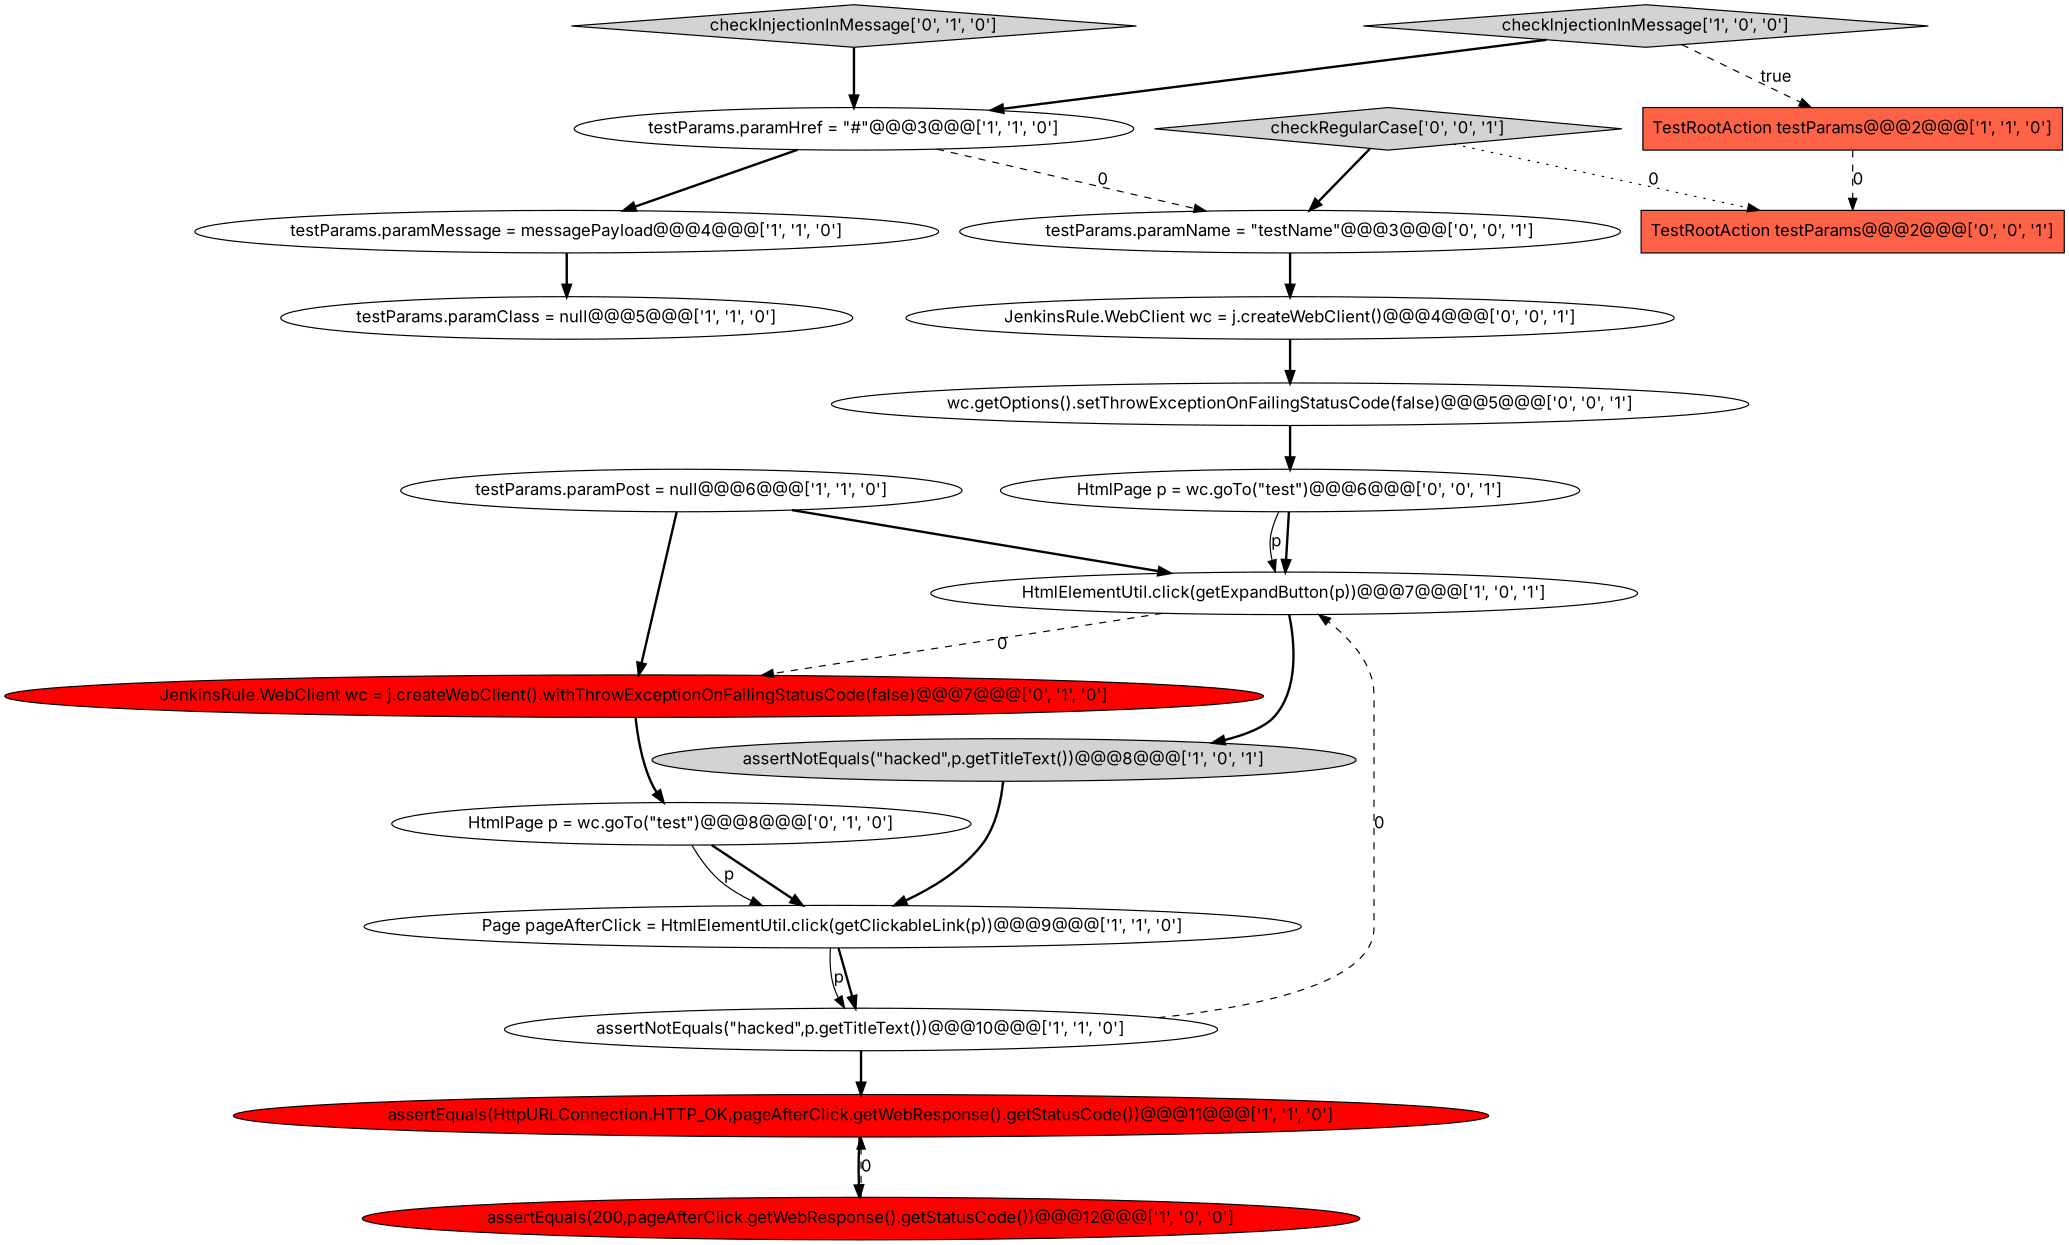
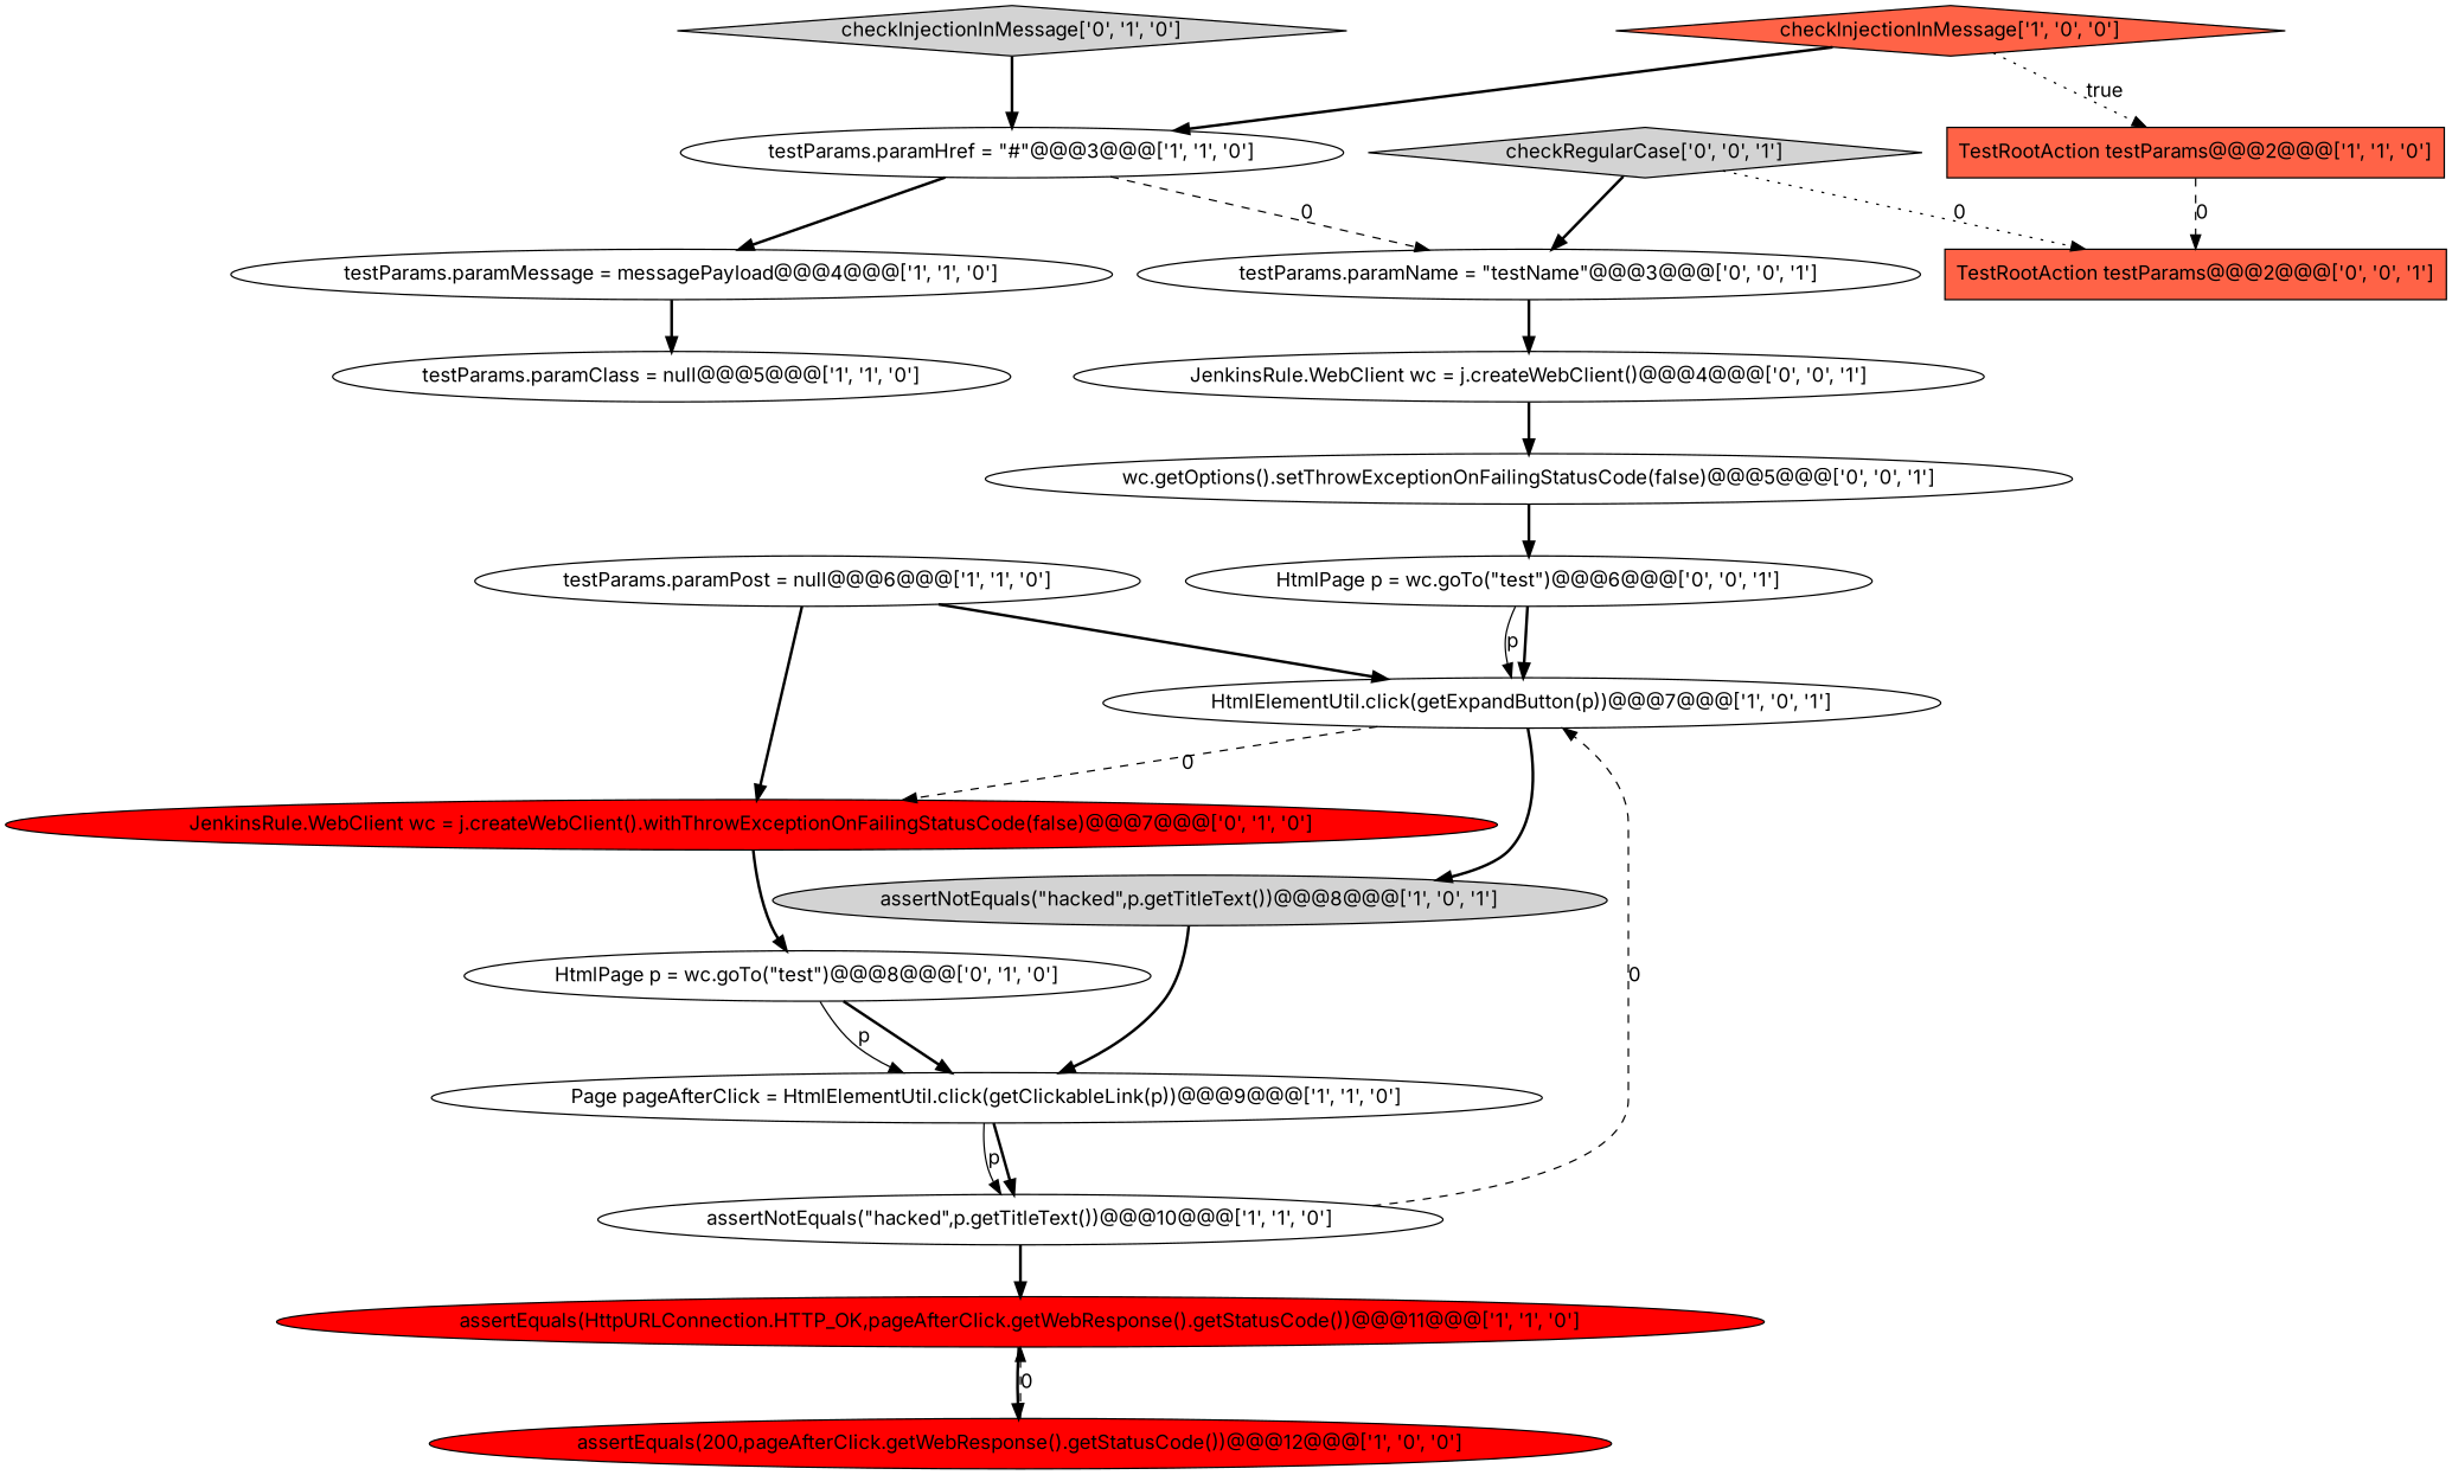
  digraph {
    fontname=Inter
    node [fillcolor=white fontname=Inter shape=ellipse style=filled]
    edge [fontname=Inter style=bold]
    n1 [fillcolor=tomato label="TestRootAction testParams@@@2@@@['0', '0', '1']" shape=box]
    n2 [fillcolor=tomato label="TestRootAction testParams@@@2@@@['1', '1', '0']" shape=box]
    n3 [fillcolor=red label="assertEquals(HttpURLConnection.HTTP_OK,pageAfterClick.getWebResponse().getStatusCode())@@@11@@@['1', '1', '0']"]
    n4 [fillcolor=red label="assertEquals(200,pageAfterClick.getWebResponse().getStatusCode())@@@12@@@['1', '0', '0']"]
    n5 [fillcolor=red label="JenkinsRule.WebClient wc = j.createWebClient().withThrowExceptionOnFailingStatusCode(false)@@@7@@@['0', '1', '0']"]
    n6 [label="HtmlPage p = wc.goTo(\"test\")@@@8@@@['0', '1', '0']"]
    n7 [label="Page pageAfterClick = HtmlElementUtil.click(getClickableLink(p))@@@9@@@['1', '1', '0']"]
    n8 [label="HtmlElementUtil.click(getExpandButton(p))@@@7@@@['1', '0', '1']"]
    n9 [fillcolor=lightgray label="assertNotEquals(\"hacked\",p.getTitleText())@@@8@@@['1', '0', '1']"]
    n10 [label="JenkinsRule.WebClient wc = j.createWebClient()@@@4@@@['0', '0', '1']"]
    n11 [label="wc.getOptions().setThrowExceptionOnFailingStatusCode(false)@@@5@@@['0', '0', '1']"]
    n12 [label="HtmlPage p = wc.goTo(\"test\")@@@6@@@['0', '0', '1']"]
    n13 [label="assertNotEquals(\"hacked\",p.getTitleText())@@@10@@@['1', '1', '0']"]
    n14 [label="testParams.paramHref = \"#\"@@@3@@@['1', '1', '0']"]
    n15 [label="testParams.paramMessage = messagePayload@@@4@@@['1', '1', '0']"]
    n16 [label="testParams.paramName = \"testName\"@@@3@@@['0', '0', '1']"]
    n17 [label="testParams.paramClass = null@@@5@@@['1', '1', '0']"]
-   n18 [fillcolor=lightgray label="checkInjectionInMessage['1', '0', '0']" shape=diamond]
+   n18 [fillcolor=tomato label="checkInjectionInMessage['1', '0', '0']" shape=diamond]
    n19 [fillcolor=lightgray label="checkInjectionInMessage['0', '1', '0']" shape=diamond]
    n20 [label="testParams.paramPost = null@@@6@@@['1', '1', '0']"]
    n21 [fillcolor=lightgray label="checkRegularCase['0', '0', '1']" shape=diamond]
    n2 -> n1 [label=0 style=dashed]
    n3 -> n4
    n4 -> n3 [label=0 style=dashed]
    n5 -> n6
    n6 -> n7 [label=p style=solid]
    n6 -> n7
    n7 -> n13
    n7 -> n13 [label=p style=solid]
    n8 -> n5 [label=0 style=dashed]
    n8 -> n9
    n9 -> n7
    n10 -> n11
    n11 -> n12
    n12 -> n8
    n12 -> n8 [label=p style=solid]
    n13 -> n3
    n13 -> n8 [label=0 style=dashed]
    n14 -> n15
    n14 -> n16 [label=0 style=dashed]
    n15 -> n17
    n16 -> n10
-   n18 -> n2 [label=true style=dashed]
+   n18 -> n2 [label=true style=dotted]
    n18 -> n14
    n19 -> n14
    n20 -> n5
    n20 -> n8
    n21 -> n1 [label=0 style=dotted]
    n21 -> n16
  }
